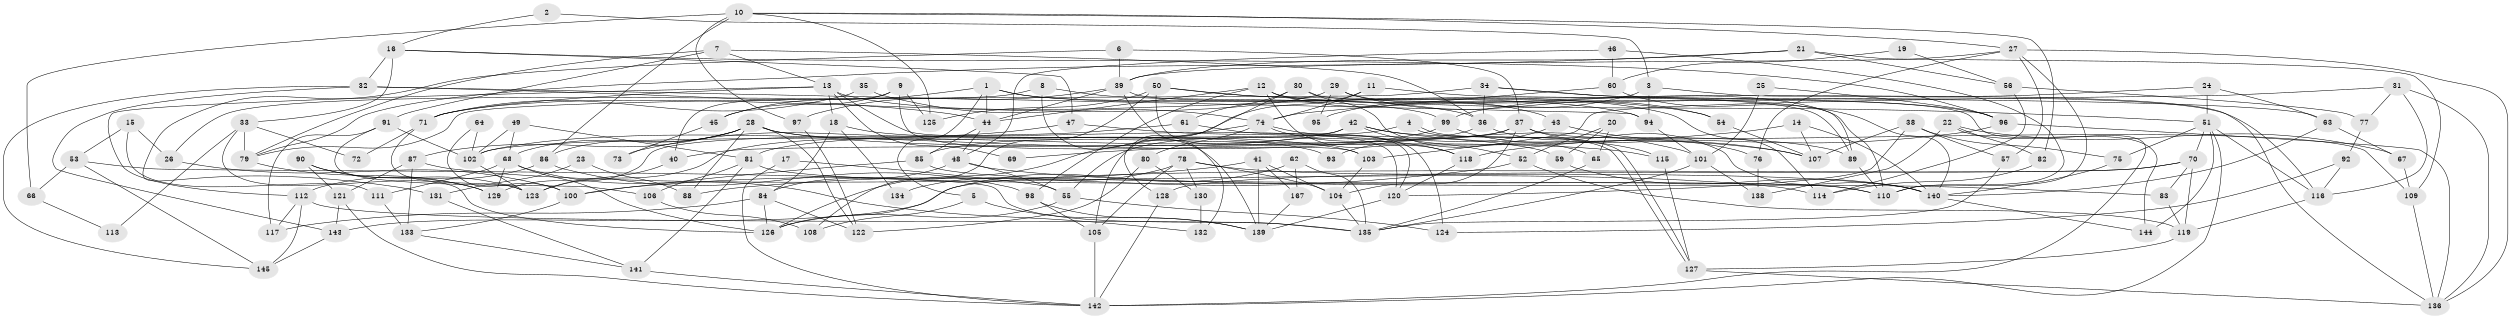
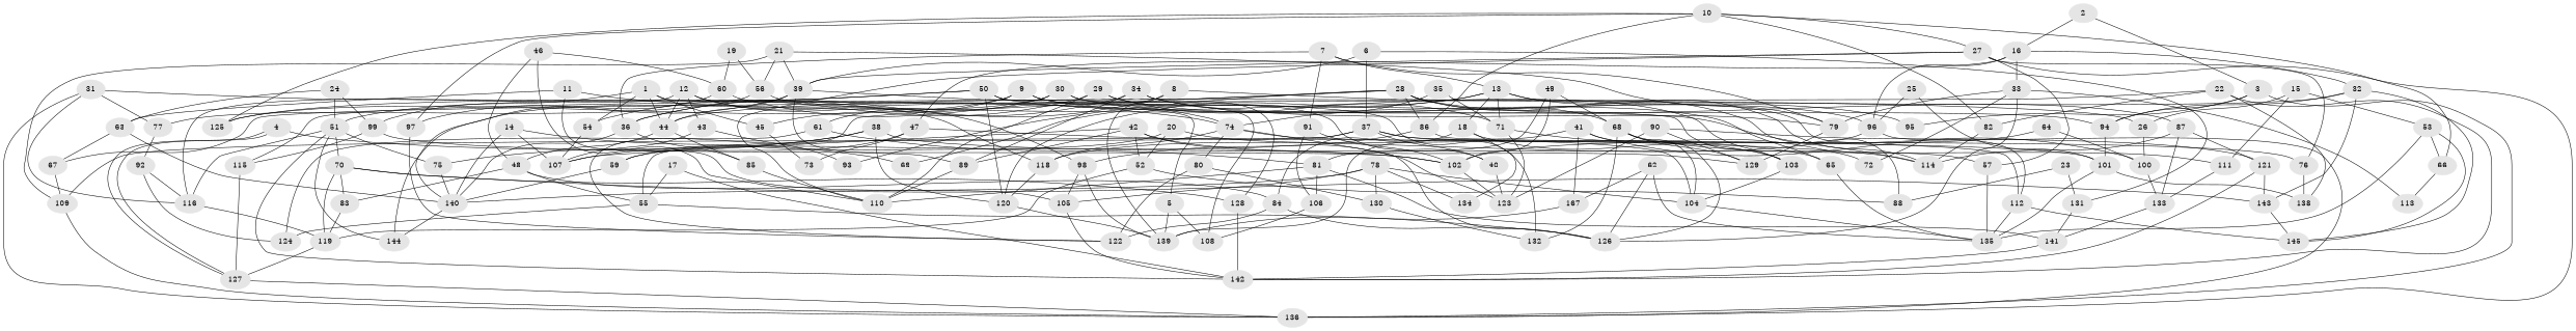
  graph {
    node [color=gray90 style=filled]
    1
    5
    44
    45
    54
    99
    108
    139
    85
    48
    73
    107
    102
    115
    2
    3
    16
    94
    95
    136
    32
    33
    47
    96
    101
    4
    127
    123
    6
    37
    39
    131
    40
    55
    109
    76
    104
    97
    89
    132
    141
    7
    13
    36
    79
    91
    18
    69
    71
    112
    114
    120
    140
    129
    106
-   117
    8
    26
    100
    9
    103
    125
    10
    27
    66
    82
    86
    57
    110
    113
    98
    122
    11
    63
    74
    105
    67
    118
    126
    80
    142
    12
    43
    116
    93
    119
    84
    134
    72
    145
    135
    14
    144
    15
    53
    111
    133
    143
    59
    17
    124
    19
    56
    60
    77
    20
    52
    65
    88
    21
    22
    138
    23
    24
    51
    75
    70
    25
    28
    68
    87
    121
    29
    30
    61
    128
    81
    31
    92
    34
    35
    38
    41
    n134 [label=167]
    42
    83
    46
    49
    50
    62
    64
    130
    78
    90
    1 -- 5
    1 -- 44
    1 -- 45
    1 -- 54
    1 -- 99
    5 -- 108
    5 -- 139
    44 -- 85
    44 -- 48
    45 -- 73
    54 -- 107
    99 -- 102
    99 -- 115
-   85 -- 100
    85 -- 110
    48 -- 55
    48 -- 84
    48 -- 83
    102 -- 123
    115 -- 127
    2 -- 3
    2 -- 16
    3 -- 94
    3 -- 95
    3 -- 136
    16 -- 32
    16 -- 33
    16 -- 47
    16 -- 96
    94 -- 101
    32 -- 44
    32 -- 94
    32 -- 145
    32 -- 143
    33 -- 79
    33 -- 113
    33 -- 126
    33 -- 72
    47 -- 73
+   47 -- 114
    47 -- 59
    96 -- 136
    96 -- 118
    101 -- 135
    101 -- 138
    4 -- 102
    4 -- 127
    4 -- 127
    127 -- 136
    6 -- 37
    6 -- 39
    6 -- 131
    37 -- 40
    37 -- 55
    37 -- 109
    37 -- 76
    37 -- 104
    39 -- 44
    39 -- 97
    39 -- 89
    39 -- 132
    131 -- 141
    40 -- 123
    55 -- 126
    55 -- 124
    109 -- 136
    76 -- 138
    104 -- 135
    97 -- 122
    89 -- 110
    141 -- 142
    7 -- 13
    7 -- 36
    7 -- 79
    7 -- 91
    13 -- 18
    13 -- 69
    13 -- 71
    13 -- 112
    13 -- 114
    13 -- 120
    36 -- 85
    36 -- 140
    79 -- 129
    91 -- 102
    91 -- 106
-   91 -- 117
    18 -- 103
    18 -- 84
    18 -- 134
    71 -- 123
    71 -- 72
-   112 -- 117
    112 -- 145
    112 -- 135
    120 -- 139
    140 -- 144
    106 -- 108
    8 -- 139
    8 -- 36
    8 -- 26
    26 -- 100
    100 -- 133
    9 -- 45
    9 -- 40
    9 -- 103
    9 -- 125
    103 -- 104
    10 -- 97
    10 -- 125
    10 -- 27
    10 -- 66
    10 -- 82
    10 -- 86
    27 -- 136
    27 -- 39
    27 -- 76
    27 -- 57
    27 -- 110
    66 -- 113
    82 -- 114
    86 -- 112
    86 -- 98
    57 -- 135
    98 -- 139
    98 -- 105
    11 -- 63
    11 -- 74
    11 -- 105
    63 -- 140
    63 -- 67
    74 -- 101
    74 -- 118
    74 -- 126
    74 -- 80
    105 -- 142
    67 -- 109
    118 -- 120
    80 -- 122
    80 -- 130
    12 -- 44
    12 -- 98
    12 -- 118
    12 -- 43
    12 -- 116
    43 -- 107
    43 -- 93
    116 -- 119
    119 -- 127
-   84 -- 117
    84 -- 122
    84 -- 126
    14 -- 107
    14 -- 69
    14 -- 140
    15 -- 26
    15 -- 53
    15 -- 111
    53 -- 66
    53 -- 145
    53 -- 135
    111 -- 133
    133 -- 141
    143 -- 145
    59 -- 140
    17 -- 55
    17 -- 142
    19 -- 56
    19 -- 60
    56 -- 114
    56 -- 77
    60 -- 140
    60 -- 74
    77 -- 92
    20 -- 59
    20 -- 52
    20 -- 65
    52 -- 119
    52 -- 88
    65 -- 135
    21 -- 39
    21 -- 109
    21 -- 79
    21 -- 56
    22 -- 82
    22 -- 67
    22 -- 142
    22 -- 138
    23 -- 131
    23 -- 88
    24 -- 99
    24 -- 63
    24 -- 51
    51 -- 142
    51 -- 116
    51 -- 144
    51 -- 75
    51 -- 70
    75 -- 140
    70 -- 119
    70 -- 143
    70 -- 128
    70 -- 83
    25 -- 96
    25 -- 101
    28 -- 115
    28 -- 86
    28 -- 122
    28 -- 93
    28 -- 88
    28 -- 68
    28 -- 87
    68 -- 132
    68 -- 129
    68 -- 126
    68 -- 111
    87 -- 114
    87 -- 133
    87 -- 121
    121 -- 142
    121 -- 143
    29 -- 54
    29 -- 95
    29 -- 71
    29 -- 110
    30 -- 144
    30 -- 65
    30 -- 61
    30 -- 128
    61 -- 124
    61 -- 81
    128 -- 142
    81 -- 141
    81 -- 106
    81 -- 110
    31 -- 136
    31 -- 103
    31 -- 116
    31 -- 77
    92 -- 116
    92 -- 124
    34 -- 96
    34 -- 89
    34 -- 36
    34 -- 79
    35 -- 71
    35 -- 74
    38 -- 107
    38 -- 120
    38 -- 57
    38 -- 75
    41 -- 139
    41 -- 104
    41 -- 100
    41 -- n134
    n134 -- 139
    42 -- 107
    42 -- 123
    42 -- 89
    42 -- 129
    42 -- 52
    83 -- 119
    46 -- 48
    46 -- 110
    46 -- 60
    49 -- 102
    49 -- 68
    49 -- 81
    50 -- 108
    50 -- 94
    50 -- 120
    50 -- 125
    50 -- 51
    62 -- 126
    62 -- 135
    62 -- n134
    64 -- 102
    64 -- 100
    130 -- 132
    78 -- 104
    78 -- 140
    78 -- 105
    78 -- 134
    78 -- 130
    90 -- 123
    90 -- 129
    90 -- 121
  }
